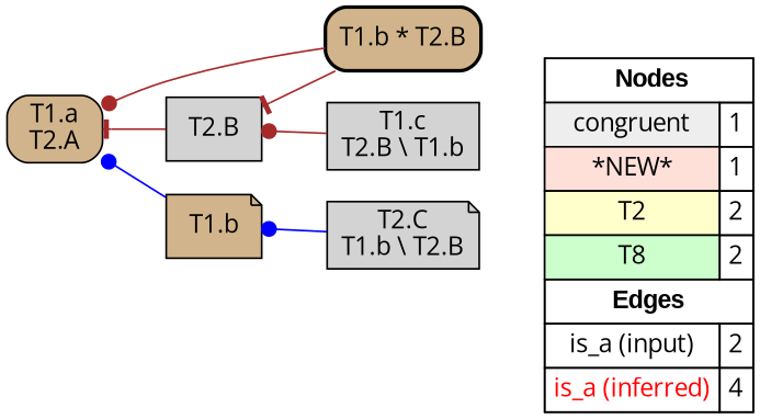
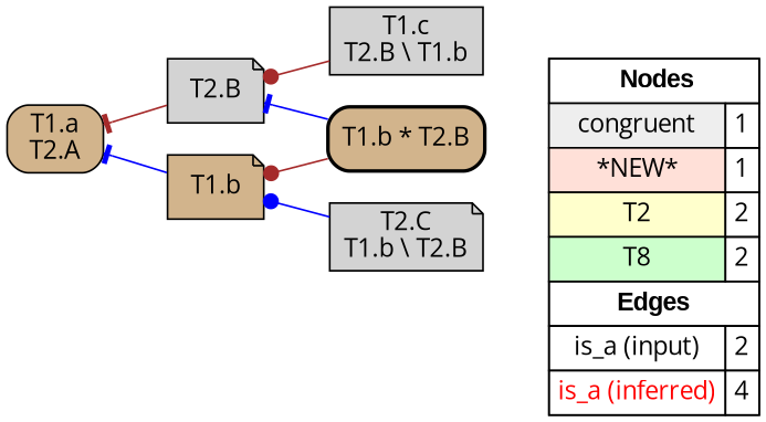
  digraph {
    fontname="Open Sans"
    rankdir=RL
    node [fillcolor=tan fontname="Open Sans" shape=box style=filled]
    edge [arrowhead=tee color=blue constraint=true fontname="Open Sans" penwidth=1 style=bold]
    n1 [fillcolor=white label=<   <TABLE BORDER="0" CELLBORDER="1" CELLSPACING="0" CELLPADDING="4">  <TR> <TD COLSPAN="2"><font face="Arial Black"> Nodes</font></TD> </TR>  <TR>   <TD bgcolor="#EEEEEE" fontname="helvetica">congruent</TD>   <TD>1</TD>   </TR>  <TR>   <TD bgcolor="#FFE0D8" fontname="helvetica">*NEW*</TD>   <TD>1</TD>   </TR>  <TR>   <TD bgcolor="#FFFFCC" fontname="helvetica">T2</TD>   <TD>2</TD>   </TR>  <TR>   <TD bgcolor="#CCFFCC" fontname="helvetica">T8</TD>   <TD>2</TD>   </TR>  <TR> <TD COLSPAN="2"><font face = "Arial Black"> Edges </font></TD> </TR>  <TR>   <TD><font color ="#000000">is_a (input)</font></TD><TD>2</TD> </TR> <TR>   <TD><font color ="#FF0000">is_a (inferred)</font></TD><TD>4</TD> </TR> </TABLE>   > margin=0]
    "T1.a\nT2.A" [style="filled,rounded"]
    "T1.b * T2.B" [style="filled,rounded,bold"]
-   "T2.B" [fillcolor=lightgrey]
+   "T2.B" [fillcolor=lightgrey shape=note]
    "T1.b" [shape=note]
    "T2.C\nT1.b \\ T2.B" [fillcolor=lightgrey shape=note]
    "T1.c\nT2.B \\ T1.b" [fillcolor=lightgrey]
    subgraph sub_1 {
      rank=source
      n1
    }
-   "T1.b * T2.B" -> "T2.B" [color=brown]
-   "T1.b * T2.B" -> "T1.a\nT2.A" [arrowhead=dot color=brown]
+   "T1.b * T2.B" -> "T2.B"
+   "T1.b * T2.B" -> "T1.b" [arrowhead=dot color=brown]
    "T2.B" -> "T1.a\nT2.A" [color=brown]
-   "T1.b" -> "T1.a\nT2.A" [arrowhead=dot]
+   "T1.b" -> "T1.a\nT2.A"
    "T2.C\nT1.b \\ T2.B" -> "T1.b" [arrowhead=dot style=solid]
    "T1.c\nT2.B \\ T1.b" -> "T2.B" [arrowhead=dot color=brown]
  }
